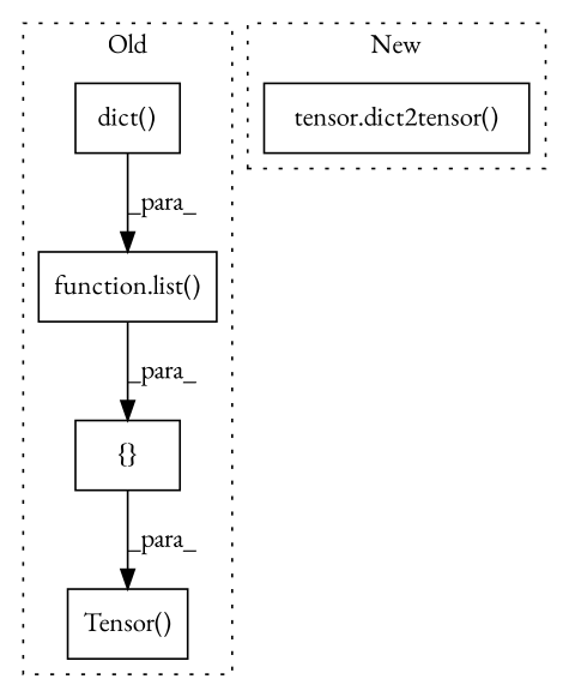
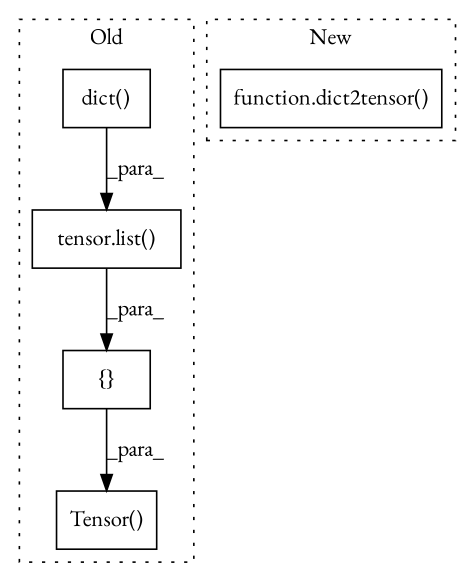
  digraph {
    fontname="EB Garamond"
    node [a=75 fontname="EB Garamond" shape=box]
    edge [fontname="EB Garamond"]
-   n1 [l="5,1" label="function.list()" s="10089,10104"]
+   n1 [l="5,1" label="tensor.list()" s="10089,10104"]
    n2 [l=10 label="dict()" s=10094]
    n3 [l="13,1" label="Tensor()" s="10075,10106"]
    n4 [a=59 l="1,0" label="{}" s="10088,10105"]
-   n5 [l="12,1" label="tensor.dict2tensor()" s="10059,10085"]
+   n5 [l="12,1" label="function.dict2tensor()" s="10059,10085"]
    subgraph cluster_1 {
      label=Old
      style=dotted
      n1
      n2
      n3
      n4
    }
    subgraph cluster_2 {
      label=New
      style=dotted
      n5
    }
    n1 -> n4 [label=_para_]
    n2 -> n1 [label=_para_]
    n4 -> n3 [label=_para_]
  }
